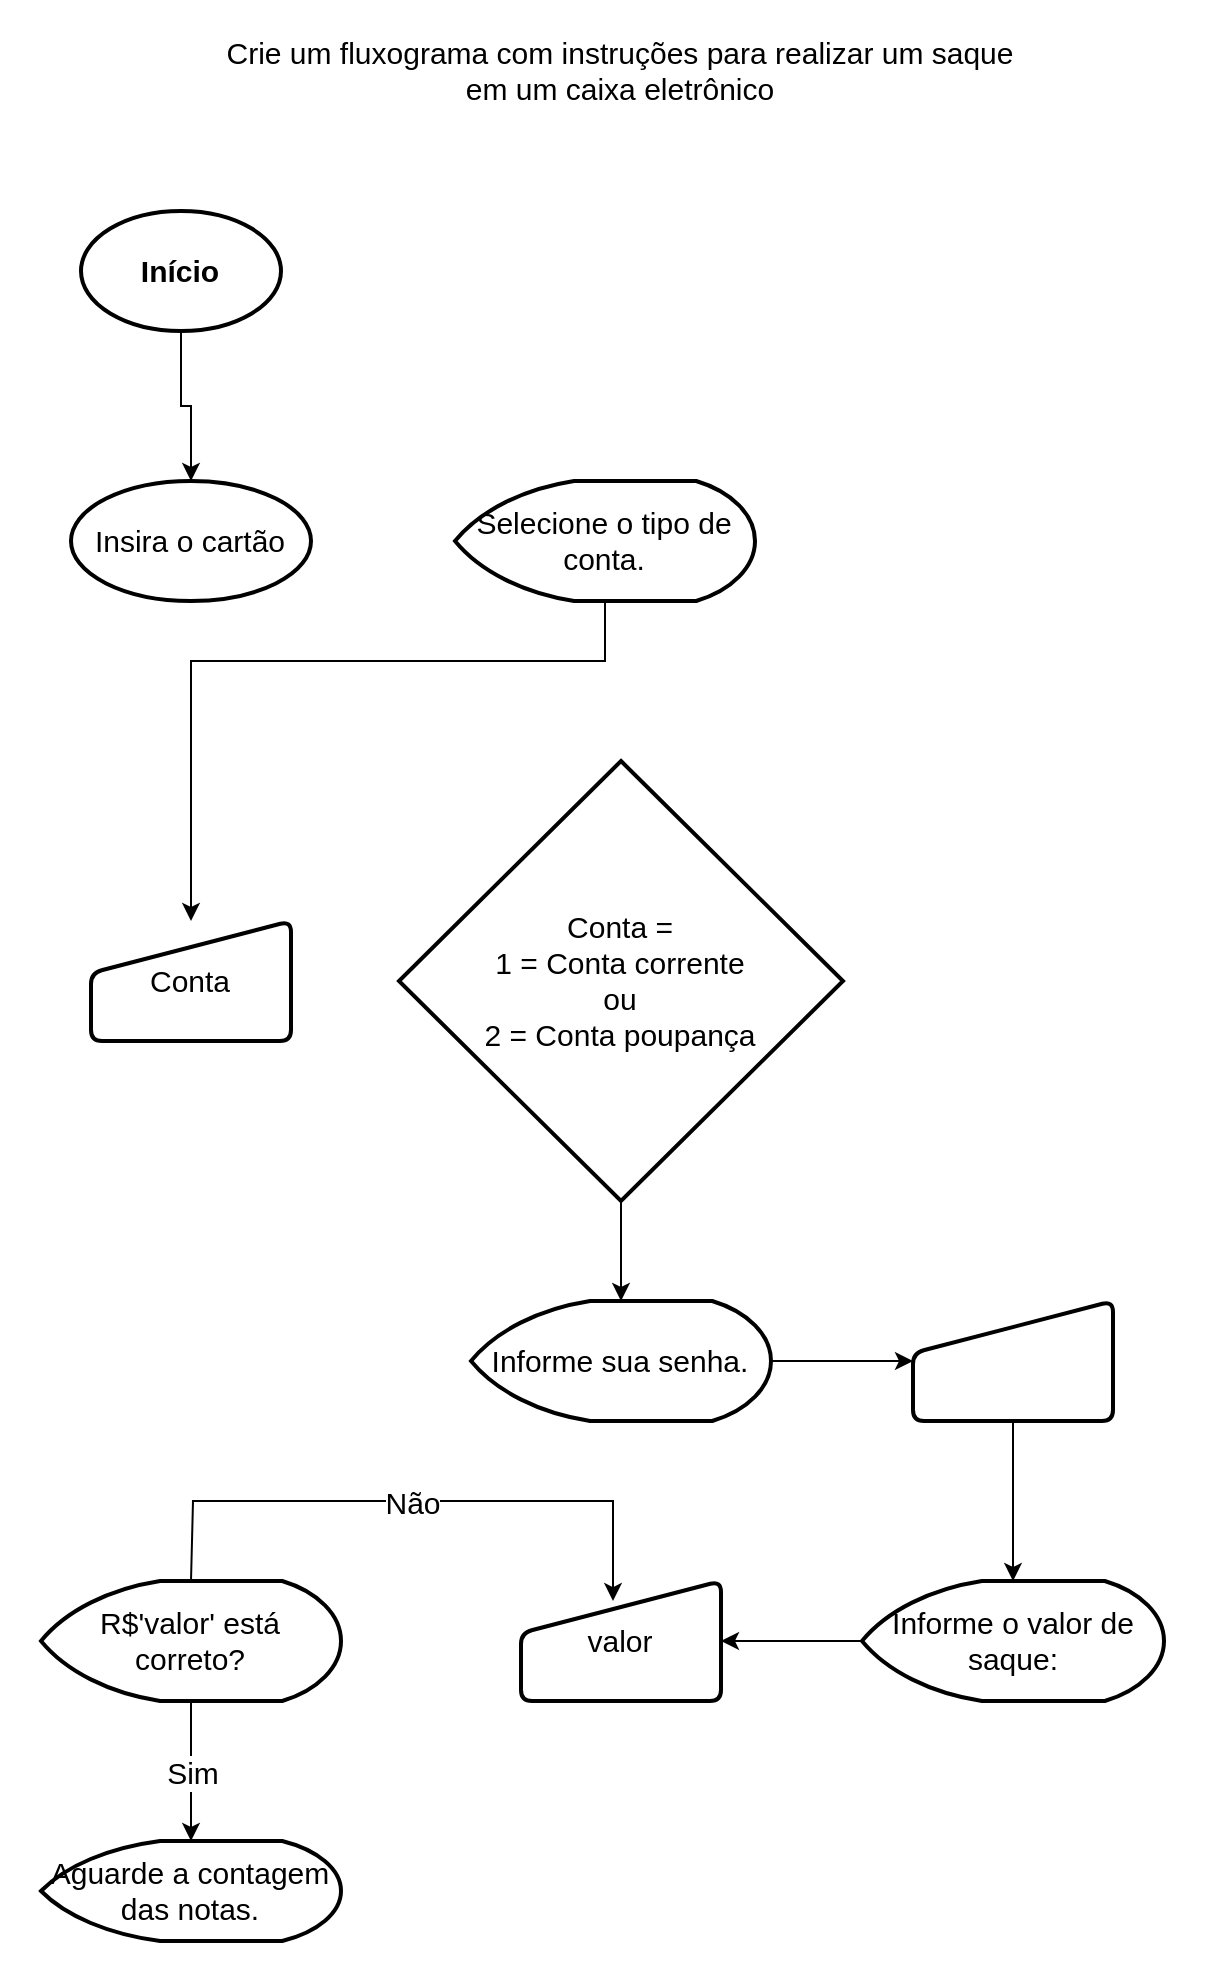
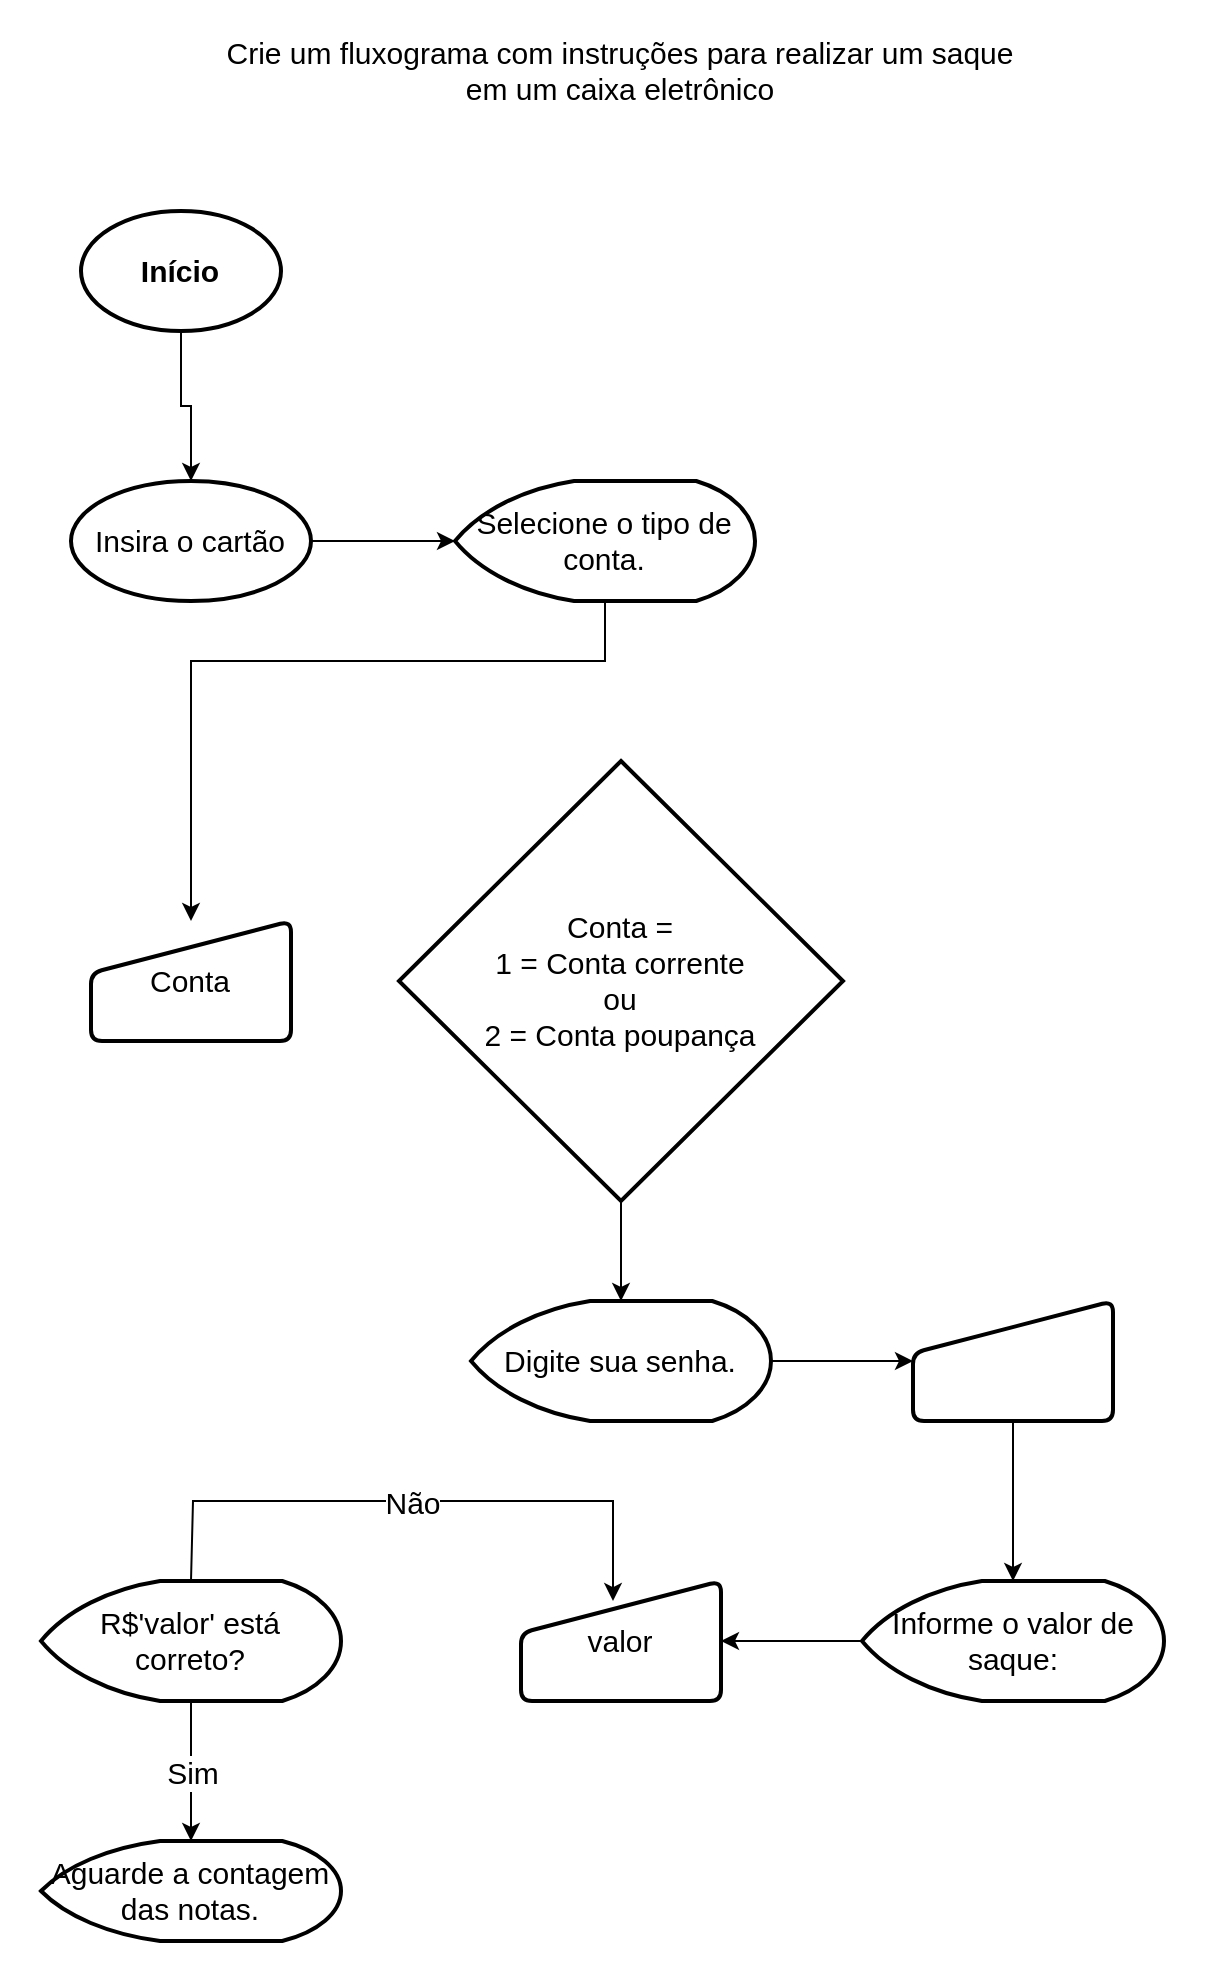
  <mxCell id="0" />
  <mxCell id="1" parent="0" />
  <mxCell id="2" value="" style="edgeStyle=orthogonalEdgeStyle;rounded=0;orthogonalLoop=1;jettySize=auto;html=1;fontSize=15;" edge="1" parent="1" source="3" target="5"><mxGeometry relative="1" as="geometry" /></mxCell>
  <mxCell id="3" value="&lt;b&gt;Início&lt;/b&gt;" style="strokeWidth=2;html=1;shape=mxgraph.flowchart.start_1;whiteSpace=wrap;fontSize=15;" vertex="1" parent="1"><mxGeometry x="40" y="105" width="100" height="60" as="geometry" /></mxCell>
+ <mxCell id="4" style="edgeStyle=orthogonalEdgeStyle;rounded=0;orthogonalLoop=1;jettySize=auto;html=1;fontSize=15;" edge="1" parent="1" source="5" target="9"><mxGeometry relative="1" as="geometry" /></mxCell>
  <mxCell id="5" value="Insira o cartão" style="ellipse;whiteSpace=wrap;html=1;fontSize=15;strokeWidth=2;" vertex="1" parent="1"><mxGeometry x="35" y="240" width="120" height="60" as="geometry" /></mxCell>
  <mxCell id="6" style="edgeStyle=orthogonalEdgeStyle;rounded=0;orthogonalLoop=1;jettySize=auto;html=1;fontSize=15;" edge="1" parent="1" source="7" target="12"><mxGeometry relative="1" as="geometry" /></mxCell>
  <mxCell id="7" value="&lt;div&gt;Conta =&lt;br&gt;&lt;/div&gt;&lt;div&gt;1 = Conta corrente&lt;/div&gt;&lt;div&gt;ou&lt;br&gt;&lt;/div&gt;&lt;div&gt;2 = Conta poupança&lt;br&gt;&lt;/div&gt;" style="strokeWidth=2;html=1;shape=mxgraph.flowchart.decision;whiteSpace=wrap;fontSize=15;" vertex="1" parent="1"><mxGeometry x="199" y="380" width="222" height="220" as="geometry" /></mxCell>
  <mxCell id="8" value="" style="edgeStyle=orthogonalEdgeStyle;rounded=0;orthogonalLoop=1;jettySize=auto;html=1;fontSize=15;" edge="1" parent="1" source="9" target="10"><mxGeometry relative="1" as="geometry"><Array as="points"><mxPoint x="302" y="330" /><mxPoint x="95" y="330" /></Array></mxGeometry></mxCell>
  <mxCell id="9" value="Selecione o tipo de conta." style="strokeWidth=2;html=1;shape=mxgraph.flowchart.display;whiteSpace=wrap;fontSize=15;" vertex="1" parent="1"><mxGeometry x="227" y="240" width="150" height="60" as="geometry" /></mxCell>
  <mxCell id="10" value="&lt;div&gt;Conta&lt;/div&gt;" style="html=1;strokeWidth=2;shape=manualInput;whiteSpace=wrap;rounded=1;size=26;arcSize=11;fontSize=15;" vertex="1" parent="1"><mxGeometry x="45" y="460" width="100" height="60" as="geometry" /></mxCell>
  <mxCell id="11" style="edgeStyle=orthogonalEdgeStyle;rounded=0;orthogonalLoop=1;jettySize=auto;html=1;fontSize=15;" edge="1" parent="1" source="12" target="14"><mxGeometry relative="1" as="geometry" /></mxCell>
- <mxCell id="12" value="Informe sua senha." style="strokeWidth=2;html=1;shape=mxgraph.flowchart.display;whiteSpace=wrap;fontSize=15;" vertex="1" parent="1"><mxGeometry x="235" y="650" width="150" height="60" as="geometry" /></mxCell>
+ <mxCell id="12" value="Digite sua senha." style="strokeWidth=2;html=1;shape=mxgraph.flowchart.display;whiteSpace=wrap;fontSize=15;" vertex="1" parent="1"><mxGeometry x="235" y="650" width="150" height="60" as="geometry" /></mxCell>
  <mxCell id="13" style="edgeStyle=orthogonalEdgeStyle;rounded=0;orthogonalLoop=1;jettySize=auto;html=1;fontSize=15;" edge="1" parent="1" source="14" target="16"><mxGeometry relative="1" as="geometry" /></mxCell>
  <mxCell id="14" value="" style="html=1;strokeWidth=2;shape=manualInput;whiteSpace=wrap;rounded=1;size=26;arcSize=11;fontSize=15;" vertex="1" parent="1"><mxGeometry x="456" y="650" width="100" height="60" as="geometry" /></mxCell>
  <mxCell id="15" style="edgeStyle=orthogonalEdgeStyle;rounded=0;orthogonalLoop=1;jettySize=auto;html=1;fontSize=15;" edge="1" parent="1" source="16" target="17"><mxGeometry relative="1" as="geometry" /></mxCell>
  <mxCell id="16" value="Informe o valor de saque:" style="strokeWidth=2;html=1;shape=mxgraph.flowchart.display;whiteSpace=wrap;fontSize=15;" vertex="1" parent="1"><mxGeometry x="430.5" y="790" width="151" height="60" as="geometry" /></mxCell>
  <mxCell id="17" value="valor" style="html=1;strokeWidth=2;shape=manualInput;whiteSpace=wrap;rounded=1;size=26;arcSize=11;fontSize=15;" vertex="1" parent="1"><mxGeometry x="260" y="790" width="100" height="60" as="geometry" /></mxCell>
  <mxCell id="18" value="R$'valor' está correto?" style="strokeWidth=2;html=1;shape=mxgraph.flowchart.display;whiteSpace=wrap;fontSize=15;" vertex="1" parent="1"><mxGeometry x="20" y="790" width="150" height="60" as="geometry" /></mxCell>
  <mxCell id="19" value="" style="endArrow=classic;html=1;rounded=0;fontSize=15;exitX=0.5;exitY=0;exitDx=0;exitDy=0;exitPerimeter=0;entryX=0.46;entryY=0.167;entryDx=0;entryDy=0;entryPerimeter=0;" edge="1" parent="1" source="18" target="17"><mxGeometry relative="1" as="geometry"><mxPoint x="76" y="750" as="sourcePoint" /><mxPoint x="316" y="750" as="targetPoint" /><Array as="points"><mxPoint x="96" y="750" /><mxPoint x="306" y="750" /></Array></mxGeometry></mxCell>
  <mxCell id="20" value="Não" style="edgeLabel;resizable=0;html=1;align=center;verticalAlign=middle;fontSize=15;" connectable="0" vertex="1" parent="19"><mxGeometry relative="1" as="geometry" /></mxCell>
  <mxCell id="21" value="" style="endArrow=classic;html=1;rounded=0;fontSize=15;exitX=0.5;exitY=1;exitDx=0;exitDy=0;exitPerimeter=0;" edge="1" parent="1" source="18" target="23"><mxGeometry relative="1" as="geometry"><mxPoint x="70" y="880" as="sourcePoint" /><mxPoint x="96" y="920" as="targetPoint" /></mxGeometry></mxCell>
  <mxCell id="22" value="&lt;div&gt;Sim&lt;/div&gt;" style="edgeLabel;resizable=0;html=1;align=center;verticalAlign=middle;fontSize=15;" connectable="0" vertex="1" parent="21"><mxGeometry relative="1" as="geometry" /></mxCell>
  <mxCell id="23" value="Aguarde a contagem das notas." style="strokeWidth=2;html=1;shape=mxgraph.flowchart.display;whiteSpace=wrap;fontSize=15;" vertex="1" parent="1"><mxGeometry x="20" y="920" width="150" height="50" as="geometry" /></mxCell>
  <mxCell id="24" value="Crie um fluxograma com instruções para realizar um saque em um caixa eletrônico" style="text;html=1;strokeColor=none;fillColor=none;align=center;verticalAlign=middle;whiteSpace=wrap;rounded=0;fontSize=15;" vertex="1" parent="1"><mxGeometry x="110" y="20" width="400" height="30" as="geometry" /></mxCell>
